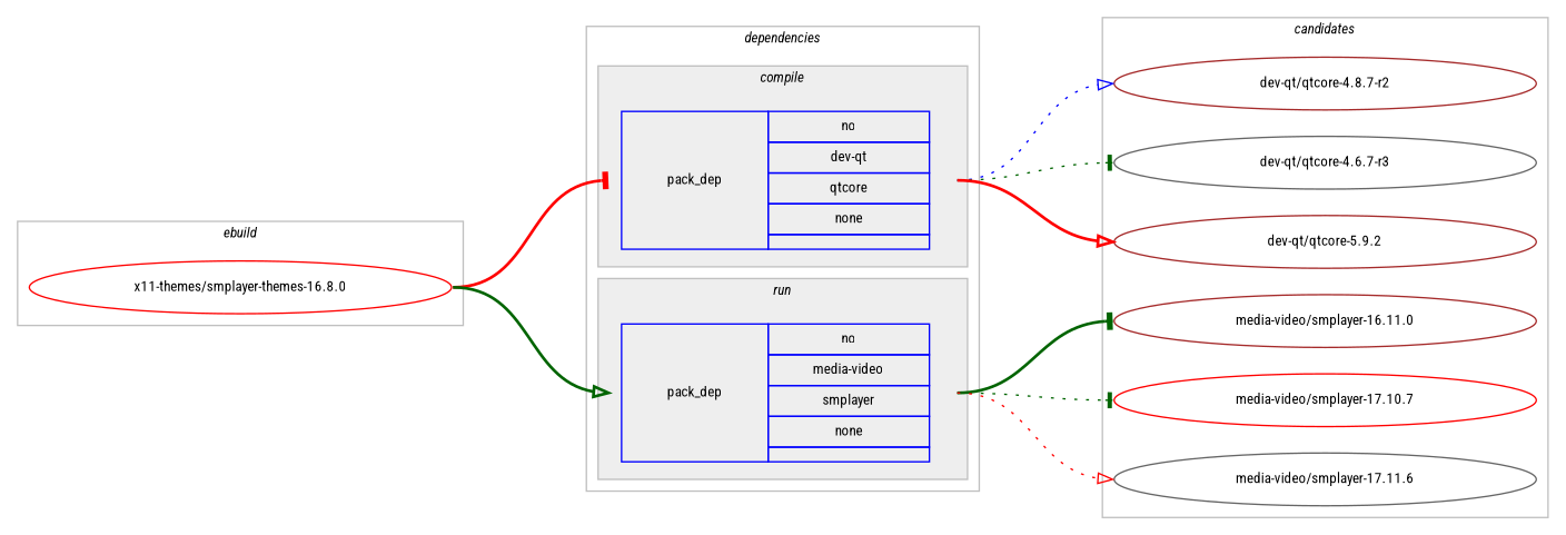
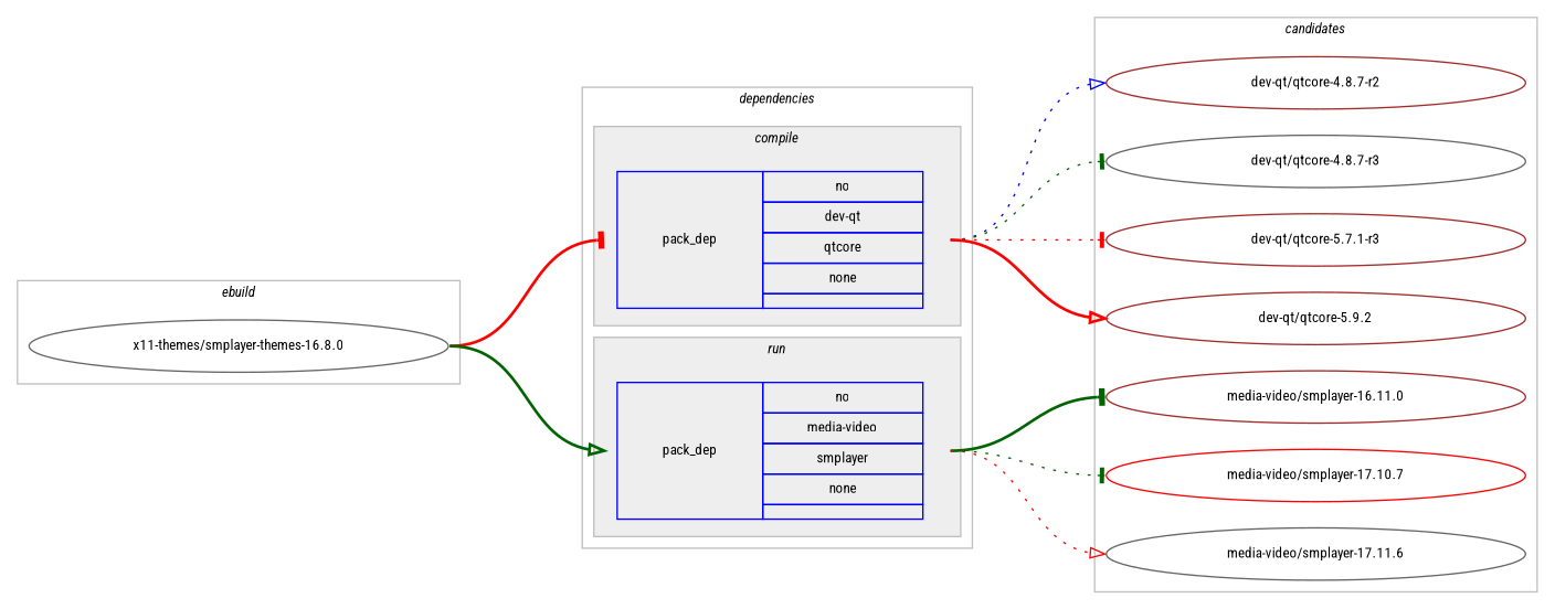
  digraph {
    compound=true
    concentrate=true
    fontname="Roboto Condensed"
    fontsize=10
    newrank=true
    rankdir=LR
    ranksep=1.5
    node [color=brown fontname="Roboto Condensed" fontsize=10]
    edge [arrowhead=tee color=red fontname="Roboto Condensed" headport=w style=dotted tailport=e weight=100]
-   n1 [color=red label="x11-themes/smplayer-themes-16.8.0" width=4]
+   n1 [color=gray40 label="x11-themes/smplayer-themes-16.8.0" width=4]
    n2 [color=blue label=<<TABLE BORDER="0" CELLBORDER="1" CELLSPACING="0" CELLPADDING="4" WIDTH="220"><TR><TD ROWSPAN="6" CELLPADDING="30">pack_dep</TD></TR><TR><TD WIDTH="110">no</TD></TR><TR><TD>dev-qt</TD></TR><TR><TD>qtcore</TD></TR><TR><TD>none</TD></TR><TR><TD></TD></TR></TABLE>> shape=none]
    n3 [color=blue label=<<TABLE BORDER="0" CELLBORDER="1" CELLSPACING="0" CELLPADDING="4" WIDTH="220"><TR><TD ROWSPAN="6" CELLPADDING="30">pack_dep</TD></TR><TR><TD WIDTH="110">no</TD></TR><TR><TD>media-video</TD></TR><TR><TD>smplayer</TD></TR><TR><TD>none</TD></TR><TR><TD></TD></TR></TABLE>> shape=none]
    n4 [label="dev-qt/qtcore-4.8.7-r2" width=4]
-   n5 [color=gray40 label="dev-qt/qtcore-4.6.7-r3" width=4]
+   n5 [color=gray40 label="dev-qt/qtcore-4.8.7-r3" width=4]
+   n6 [label="dev-qt/qtcore-5.7.1-r3" width=4]
    n7 [label="dev-qt/qtcore-5.9.2" width=4]
    n8 [label="media-video/smplayer-16.11.0" width=4]
    n9 [color=red label="media-video/smplayer-17.10.7" width=4]
    n10 [color=gray40 label="media-video/smplayer-17.11.6" width=4]
    subgraph cluster_1 {
      color=gray
      label=<<i>ebuild</i>>
      rank=same
      n1
    }
    subgraph cluster_2 {
      color=gray
      label=<<i>dependencies</i>>
      subgraph cluster_3 {
        color=gray
        fillcolor="#eeeeee"
        label=<<i>compile</i>>
        style=filled
        subgraph sub_4 {
          color=gray
          fillcolor="#eeeeee"
          label=<<i>compile</i>>
          style=filled
          n2
        }
      }
      subgraph cluster_5 {
        color=gray
        fillcolor="#eeeeee"
        label=<<i>compile and run</i>>
        style=filled
      }
      subgraph cluster_6 {
        color=gray
        fillcolor="#eeeeee"
        label=<<i>run</i>>
        style=filled
        subgraph sub_7 {
          color=gray
          fillcolor="#eeeeee"
          label=<<i>run</i>>
          style=filled
          n3
        }
      }
    }
    subgraph cluster_8 {
      color=gray
      label=<<i>candidates</i>>
      rank=same
      subgraph sub_9 {
        color=black
        label=<<i>candidates</i>>
        nodesep=1
        rank=same
        n4
        n5
+       n6
        n7
      }
      subgraph sub_10 {
        color=black
        label=<<i>candidates</i>>
        nodesep=1
        rank=same
        n8
        n9
        n10
      }
    }
    n1 -> n2 [style=bold weight=20]
    n1 -> n3 [arrowhead=onormal color=darkgreen style=bold weight=20]
    n2 -> n4 [arrowhead=onormal color=blue]
    n2 -> n5 [color=darkgreen]
+   n2 -> n6
    n2 -> n7 [arrowhead=onormal style=bold]
    n3 -> n8 [color=darkgreen style=bold]
    n3 -> n9 [color=darkgreen]
    n3 -> n10 [arrowhead=onormal]
  }
